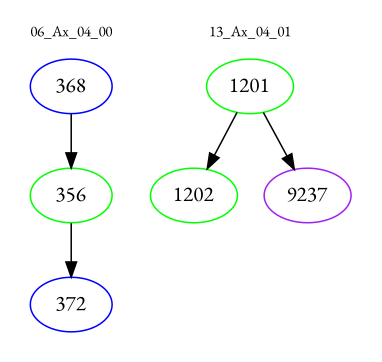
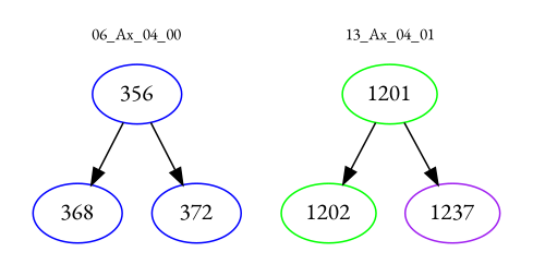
  digraph {
    fontname="EB Garamond"
    node [color=green fontname="EB Garamond"]
    edge [color=black fontname="EB Garamond"]
-   n1 [label=356]
+   n1 [color=blue label=356]
    n2 [color=blue label=368]
    n3 [color=blue label=372]
    n4 [label=1201]
    n5 [label=1202]
-   n6 [color=purple label=9237]
+   n6 [color=purple label=1237]
    subgraph cluster_1 {
      color=white
      fontsize=10
      label="06_Ax_04_00"
      n1
      n2
      n3
    }
    subgraph cluster_2 {
      color=white
      fontsize=10
      label="13_Ax_04_01"
      n4
      n5
      n6
    }
-   n2 -> n1
+   n1 -> n2
    n1 -> n3
    n4 -> n5
    n4 -> n6
  }
